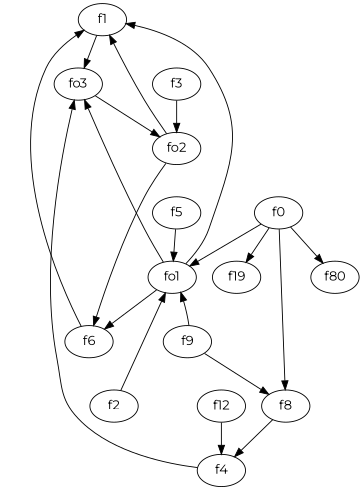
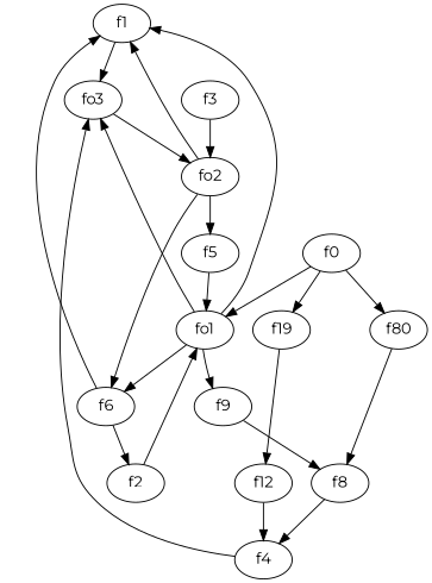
  strict digraph {
    fontname=Montserrat
    node [fontname=Montserrat]
    edge [fontname=Montserrat weight=2]
    f1
    fo3
    fo2
    f2
    fo1
    f6
    f3
    f5
    f4
    n10 [label=f0]
    n11 [label=f80]
    n12 [label=f19]
    f8
    f12
    f9
    f1 -> fo3
    fo3 -> fo2
    fo2 -> f1
    fo2 -> f6
+   fo2 -> f5
    f2 -> fo1
    fo1 -> f1
    fo1 -> fo3
    fo1 -> f6
    f6 -> f1
+   f6 -> f2
    f3 -> fo2
    f5 -> fo1
    f4 -> fo3
    n10 -> fo1
    n10 -> n11
    n10 -> n12
-   n10 -> f8
+   n11 -> f8
+   n12 -> f12
    f8 -> f4
    f12 -> f4
-   f9 -> fo1
+   fo1 -> f9
    f9 -> f8
  }
